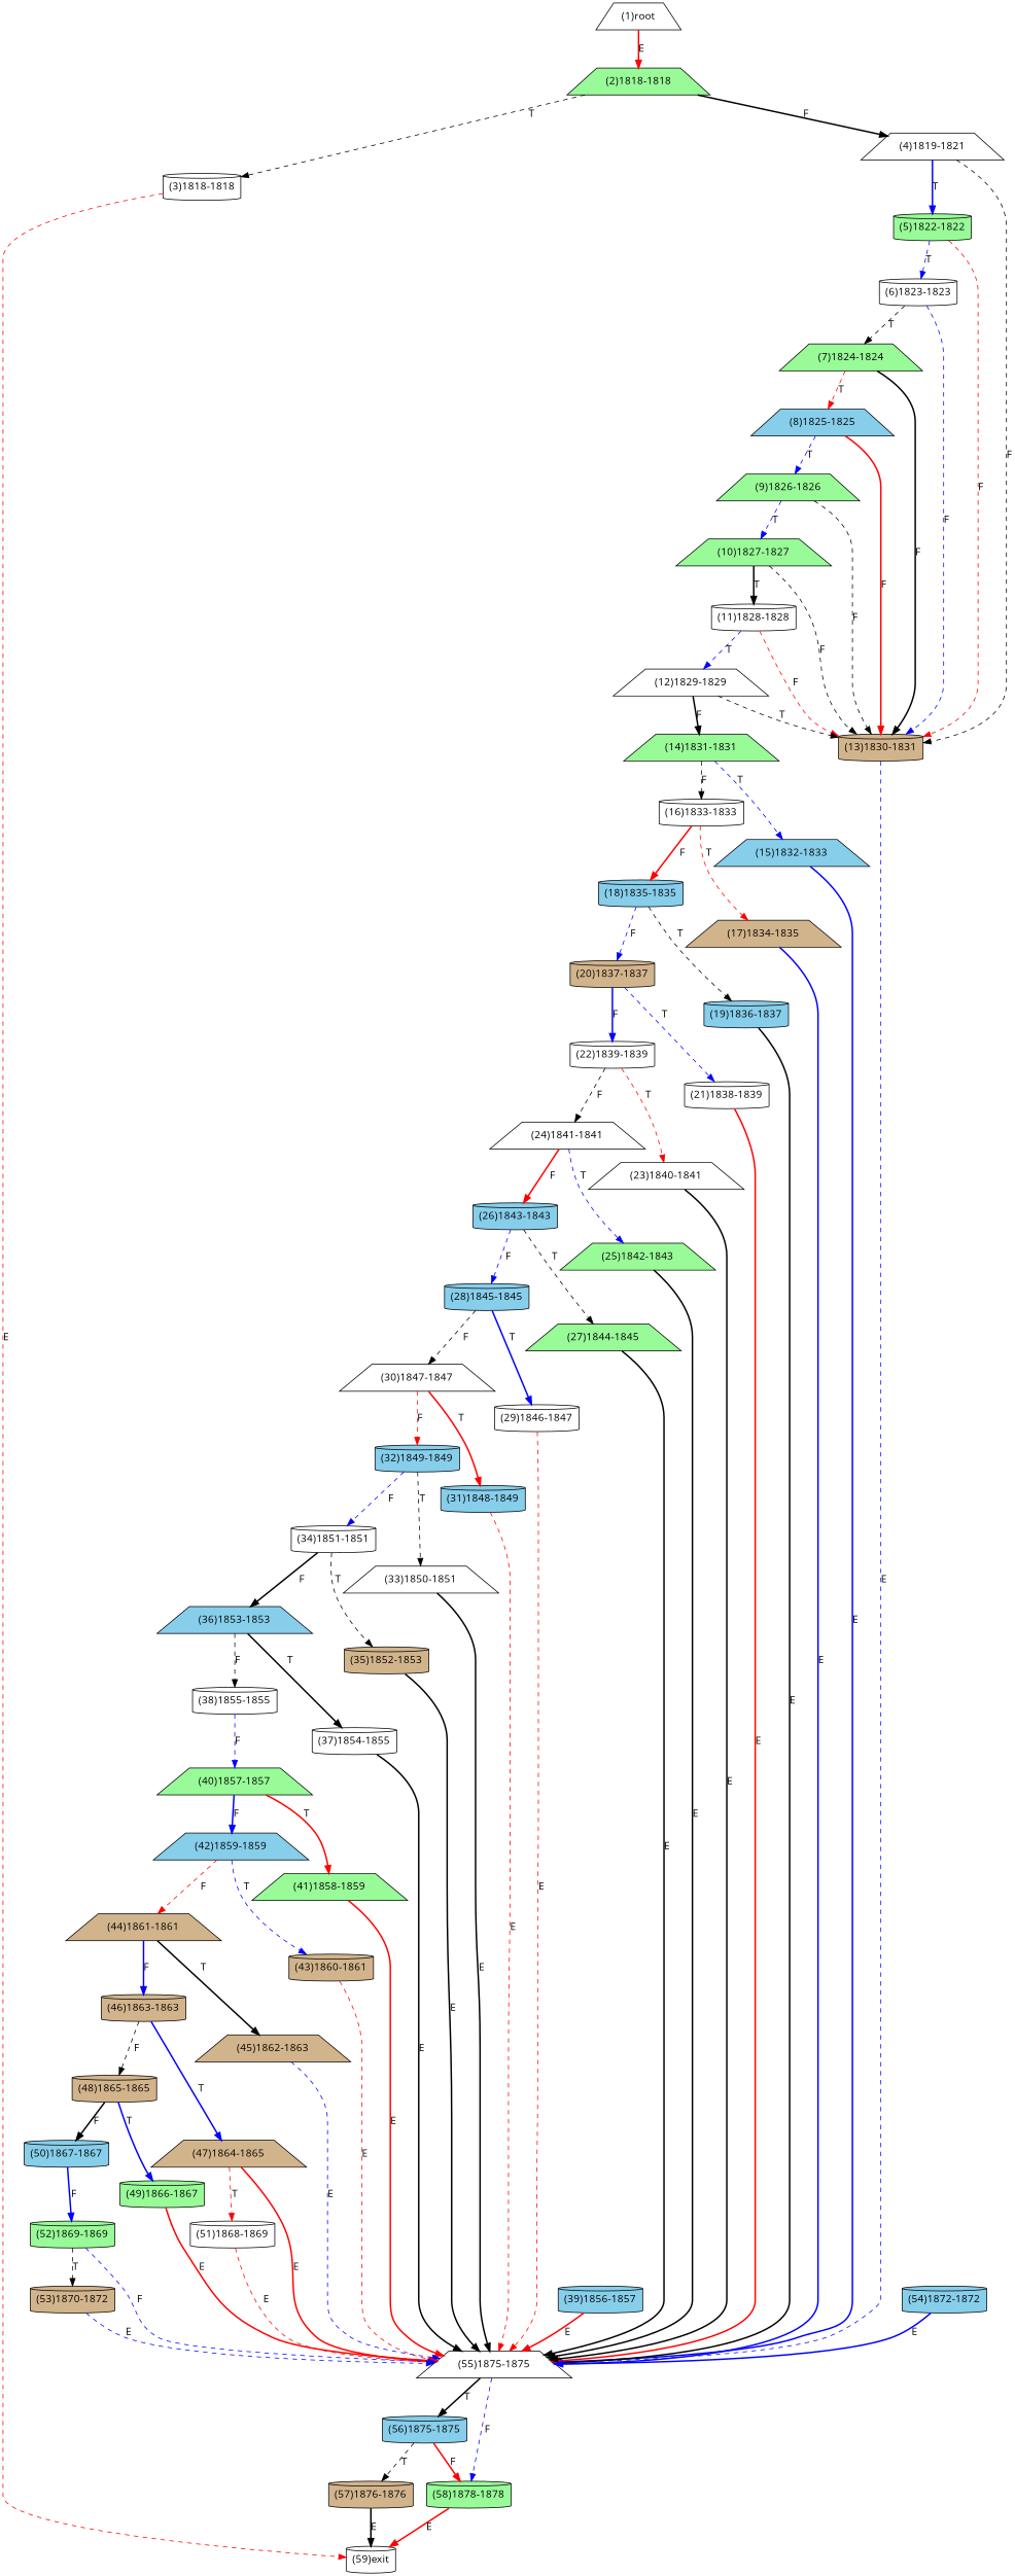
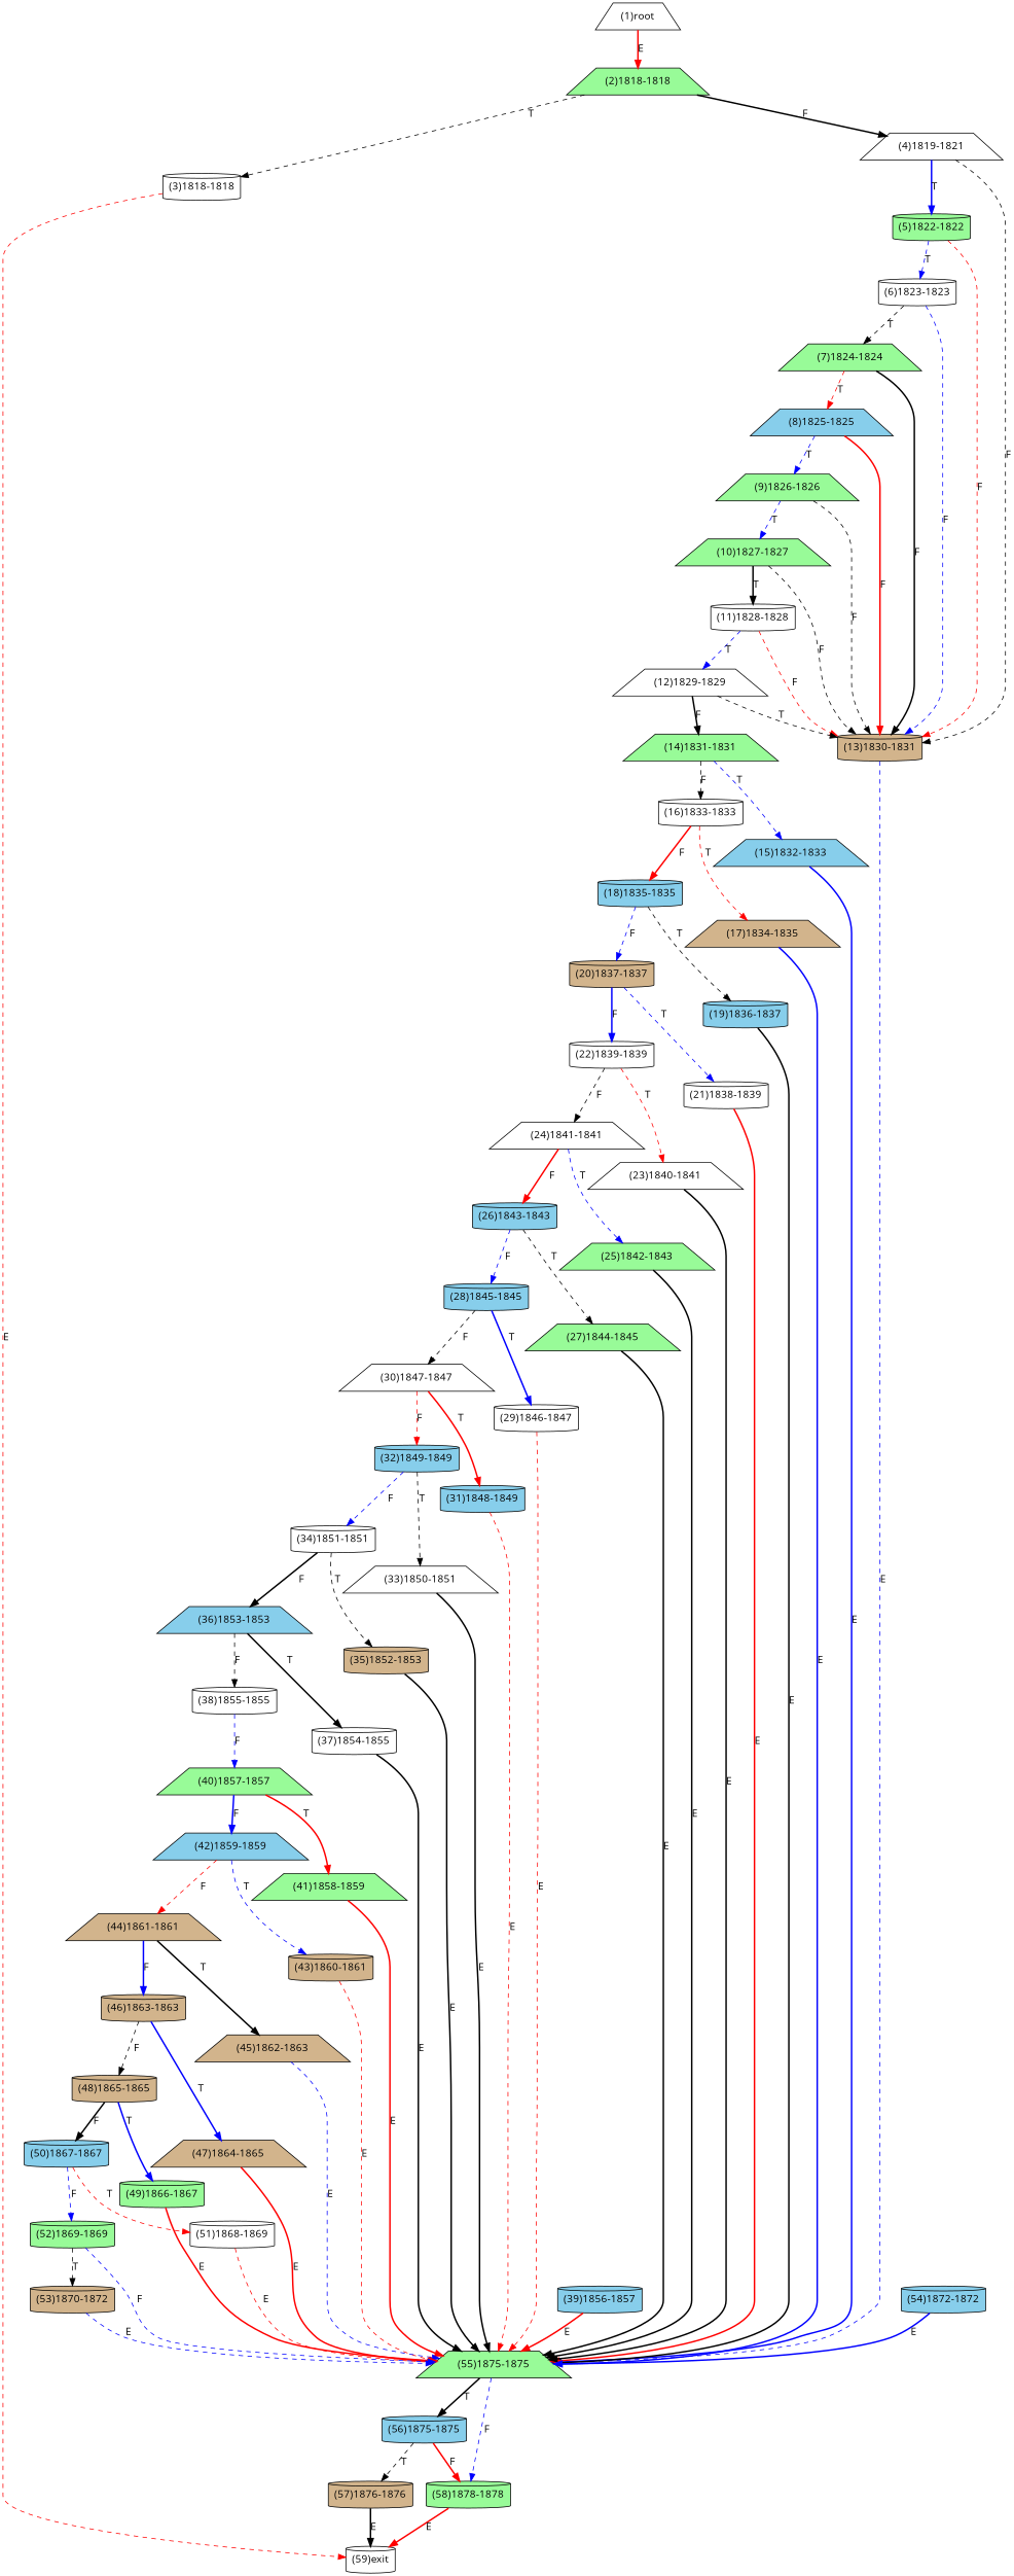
  digraph {
    fontname="Open Sans"
    node [fillcolor=white fontname="Open Sans" shape=cylinder style=filled]
    edge [color=black fontname="Open Sans" style=dashed]
    n1 [label="(1)root" shape=trapezium]
    n2 [fillcolor=palegreen label="(2)1818-1818" shape=trapezium]
    n3 [label="(3)1818-1818"]
    n4 [label="(4)1819-1821" shape=trapezium]
    n5 [label="(59)exit"]
    n6 [fillcolor=palegreen label="(5)1822-1822"]
    n7 [fillcolor=tan label="(13)1830-1831"]
    n8 [label="(6)1823-1823"]
-   n9 [label="(55)1875-1875" shape=trapezium]
+   n9 [fillcolor=palegreen label="(55)1875-1875" shape=trapezium]
    n10 [fillcolor=palegreen label="(7)1824-1824" shape=trapezium]
    n11 [fillcolor=skyblue label="(8)1825-1825" shape=trapezium]
    n12 [fillcolor=palegreen label="(9)1826-1826" shape=trapezium]
    n13 [fillcolor=palegreen label="(10)1827-1827" shape=trapezium]
    n14 [label="(11)1828-1828"]
    n15 [label="(12)1829-1829" shape=trapezium]
    n16 [fillcolor=palegreen label="(14)1831-1831" shape=trapezium]
    n17 [fillcolor=skyblue label="(15)1832-1833" shape=trapezium]
    n18 [label="(16)1833-1833"]
    n19 [fillcolor=palegreen label="(58)1878-1878"]
    n20 [fillcolor=skyblue label="(56)1875-1875"]
    n21 [fillcolor=tan label="(17)1834-1835" shape=trapezium]
    n22 [fillcolor=skyblue label="(18)1835-1835"]
    n23 [fillcolor=skyblue label="(19)1836-1837"]
    n24 [fillcolor=tan label="(20)1837-1837"]
    n25 [label="(21)1838-1839"]
    n26 [label="(22)1839-1839"]
    n27 [label="(23)1840-1841" shape=trapezium]
    n28 [label="(24)1841-1841" shape=trapezium]
    n29 [fillcolor=palegreen label="(25)1842-1843" shape=trapezium]
    n30 [fillcolor=skyblue label="(26)1843-1843"]
    n31 [fillcolor=palegreen label="(27)1844-1845" shape=trapezium]
    n32 [fillcolor=skyblue label="(28)1845-1845"]
    n33 [label="(29)1846-1847"]
    n34 [label="(30)1847-1847" shape=trapezium]
    n35 [fillcolor=skyblue label="(31)1848-1849"]
    n36 [fillcolor=skyblue label="(32)1849-1849"]
    n37 [label="(34)1851-1851"]
    n38 [label="(33)1850-1851" shape=trapezium]
    n39 [fillcolor=tan label="(35)1852-1853"]
    n40 [fillcolor=skyblue label="(36)1853-1853" shape=trapezium]
    n41 [label="(38)1855-1855"]
    n42 [label="(37)1854-1855"]
    n43 [fillcolor=palegreen label="(40)1857-1857" shape=trapezium]
    n44 [fillcolor=skyblue label="(39)1856-1857"]
    n45 [fillcolor=skyblue label="(42)1859-1859" shape=trapezium]
    n46 [fillcolor=palegreen label="(41)1858-1859" shape=trapezium]
    n47 [fillcolor=tan label="(43)1860-1861"]
    n48 [fillcolor=tan label="(44)1861-1861" shape=trapezium]
    n49 [fillcolor=tan label="(46)1863-1863"]
    n50 [fillcolor=tan label="(45)1862-1863" shape=trapezium]
    n51 [fillcolor=tan label="(47)1864-1865" shape=trapezium]
    n52 [fillcolor=tan label="(48)1865-1865"]
    n53 [fillcolor=skyblue label="(50)1867-1867"]
    n54 [fillcolor=palegreen label="(49)1866-1867"]
    n55 [label="(51)1868-1869"]
    n56 [fillcolor=palegreen label="(52)1869-1869"]
    n57 [fillcolor=tan label="(53)1870-1872"]
    n58 [fillcolor=tan label="(57)1876-1876"]
    n59 [fillcolor=skyblue label="(54)1872-1872"]
    n1 -> n2 [color=red label=E style=bold]
    n2 -> n3 [label=T]
    n2 -> n4 [label=F style=bold]
    n3 -> n5 [color=red label=E]
    n4 -> n6 [color=blue label=T style=bold]
    n4 -> n7 [label=F]
    n6 -> n7 [color=red label=F]
    n6 -> n8 [color=blue label=T]
    n7 -> n9 [color=blue label=E]
    n8 -> n7 [color=blue label=F]
    n8 -> n10 [label=T]
    n9 -> n19 [color=blue label=F]
    n9 -> n20 [label=T style=bold]
    n10 -> n7 [label=F style=bold]
    n10 -> n11 [color=red label=T]
    n11 -> n7 [color=red label=F style=bold]
    n11 -> n12 [color=blue label=T]
    n12 -> n7 [label=F]
    n12 -> n13 [color=blue label=T]
    n13 -> n7 [label=F]
    n13 -> n14 [label=T style=bold]
    n14 -> n7 [color=red label=F]
    n14 -> n15 [color=blue label=T]
    n15 -> n7 [label=T]
    n15 -> n16 [label=F style=bold]
    n16 -> n17 [color=blue label=T]
    n16 -> n18 [label=F]
    n17 -> n9 [color=blue label=E style=bold]
    n18 -> n21 [color=red label=T]
    n18 -> n22 [color=red label=F style=bold]
    n19 -> n5 [color=red label=E style=bold]
    n20 -> n19 [color=red label=F style=bold]
    n20 -> n58 [label=T]
    n21 -> n9 [color=blue label=E style=bold]
    n22 -> n23 [label=T]
    n22 -> n24 [color=blue label=F]
    n23 -> n9 [label=E style=bold]
    n24 -> n25 [color=blue label=T]
    n24 -> n26 [color=blue label=F style=bold]
    n25 -> n9 [color=red label=E style=bold]
    n26 -> n27 [color=red label=T]
    n26 -> n28 [label=F]
    n27 -> n9 [label=E style=bold]
    n28 -> n29 [color=blue label=T]
    n28 -> n30 [color=red label=F style=bold]
    n29 -> n9 [label=E style=bold]
    n30 -> n31 [label=T]
    n30 -> n32 [color=blue label=F]
    n31 -> n9 [label=E style=bold]
    n32 -> n33 [color=blue label=T style=bold]
    n32 -> n34 [label=F]
    n33 -> n9 [color=red label=E]
    n34 -> n35 [color=red label=T style=bold]
    n34 -> n36 [color=red label=F]
    n35 -> n9 [color=red label=E]
    n36 -> n37 [color=blue label=F]
    n36 -> n38 [label=T]
    n37 -> n39 [label=T]
    n37 -> n40 [label=F style=bold]
    n38 -> n9 [label=E style=bold]
    n39 -> n9 [label=E style=bold]
    n40 -> n41 [label=F]
    n40 -> n42 [label=T style=bold]
    n41 -> n43 [color=blue label=F]
    n42 -> n9 [label=E style=bold]
    n43 -> n45 [color=blue label=F style=bold]
    n43 -> n46 [color=red label=T style=bold]
    n44 -> n9 [color=red label=E style=bold]
    n45 -> n47 [color=blue label=T]
    n45 -> n48 [color=red label=F]
    n46 -> n9 [color=red label=E style=bold]
    n47 -> n9 [color=red label=E]
    n48 -> n49 [color=blue label=F style=bold]
    n48 -> n50 [label=T style=bold]
    n49 -> n51 [color=blue label=T style=bold]
    n49 -> n52 [label=F]
    n50 -> n9 [color=blue label=E]
    n51 -> n9 [color=red label=E style=bold]
    n52 -> n53 [label=F style=bold]
    n52 -> n54 [color=blue label=T style=bold]
-   n51 -> n55 [color=red label=T]
-   n53 -> n56 [color=blue label=F style=bold]
+   n53 -> n55 [color=red label=T]
+   n53 -> n56 [color=blue label=F]
    n54 -> n9 [color=red label=E style=bold]
    n55 -> n9 [color=red label=E]
    n56 -> n9 [color=blue label=F]
    n56 -> n57 [label=T]
    n57 -> n9 [color=blue label=E]
    n58 -> n5 [label=E style=bold]
    n59 -> n9 [color=blue label=E style=bold]
  }
